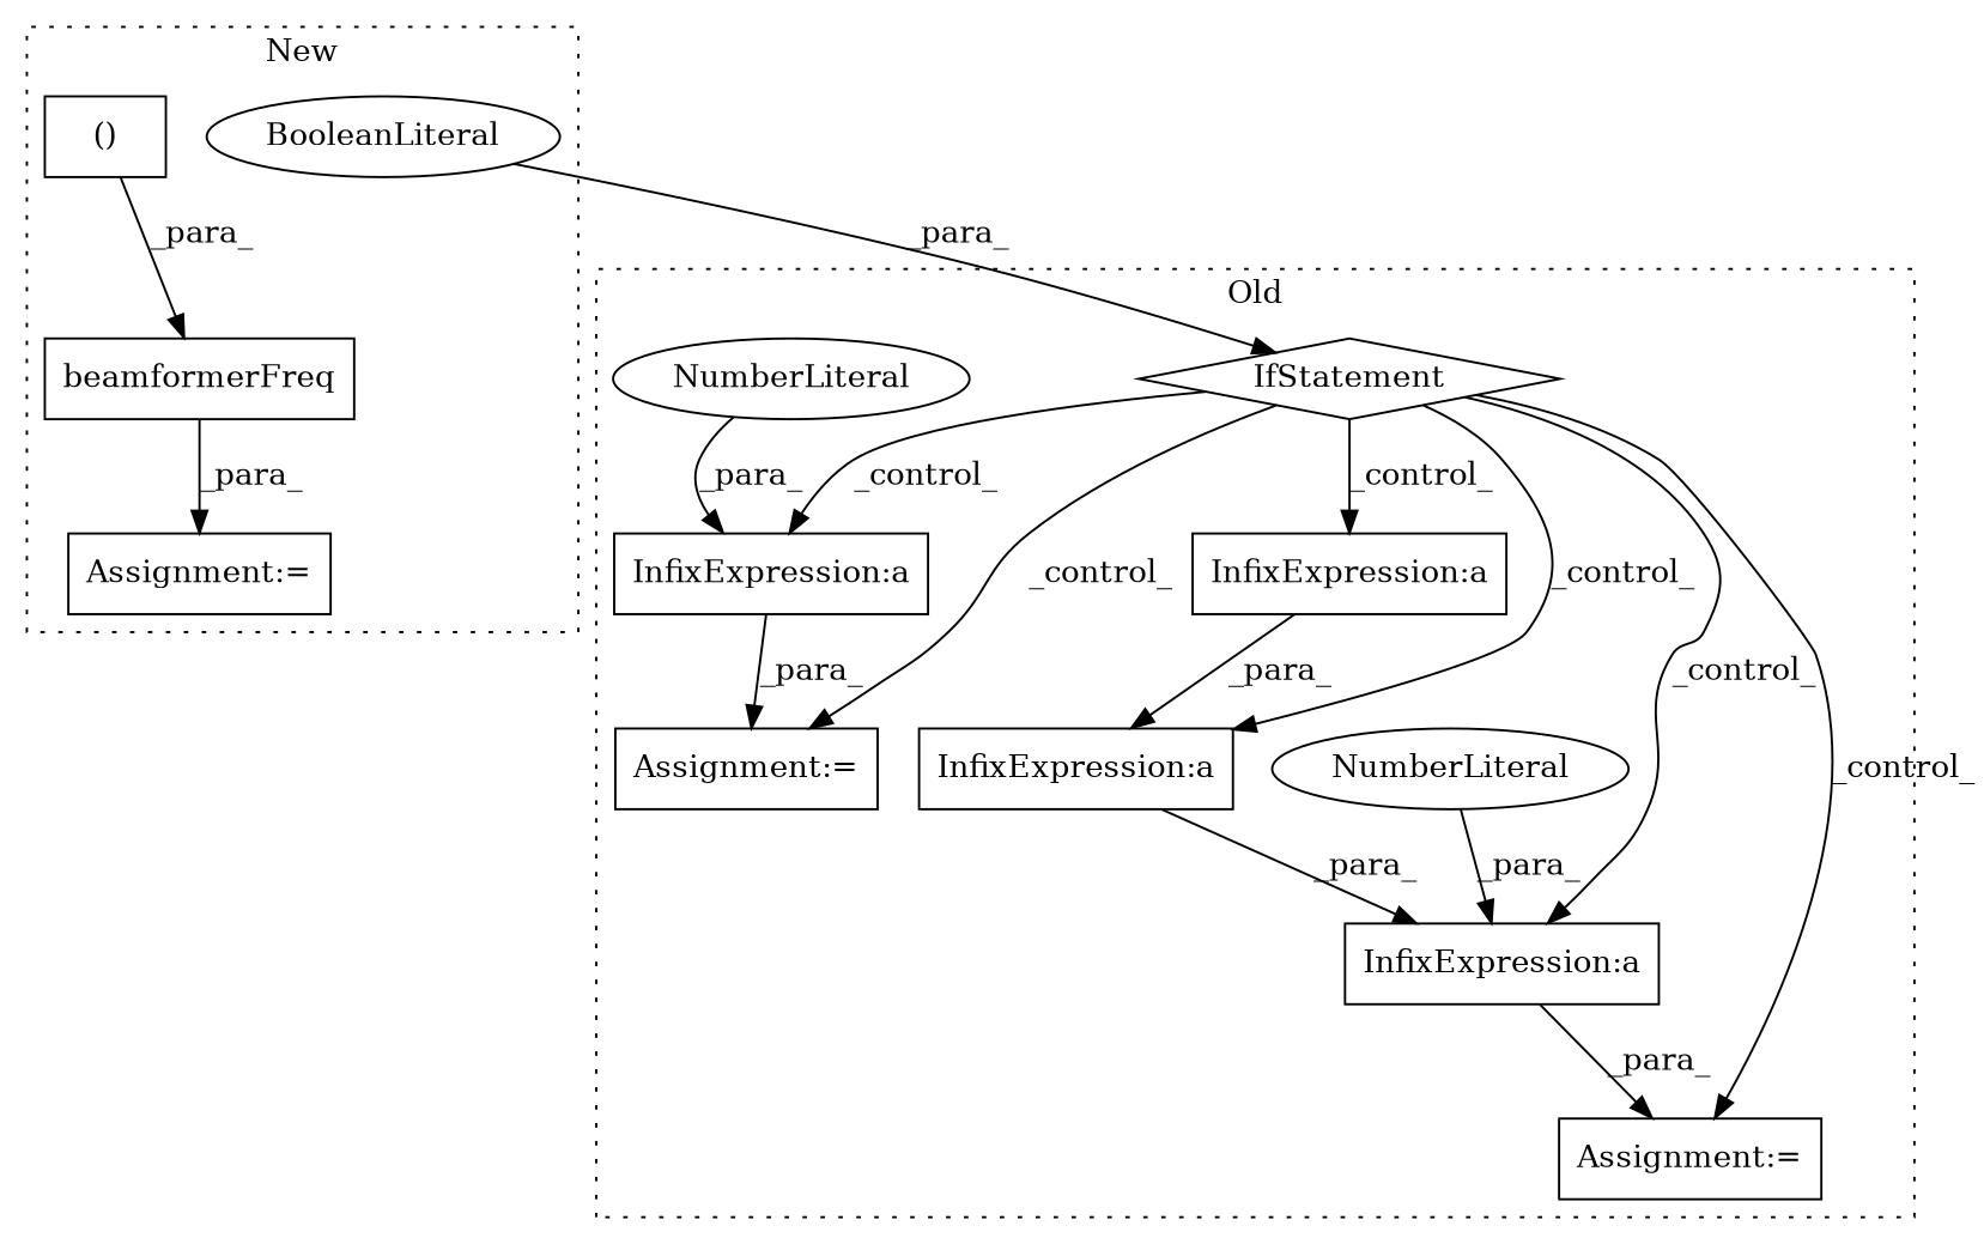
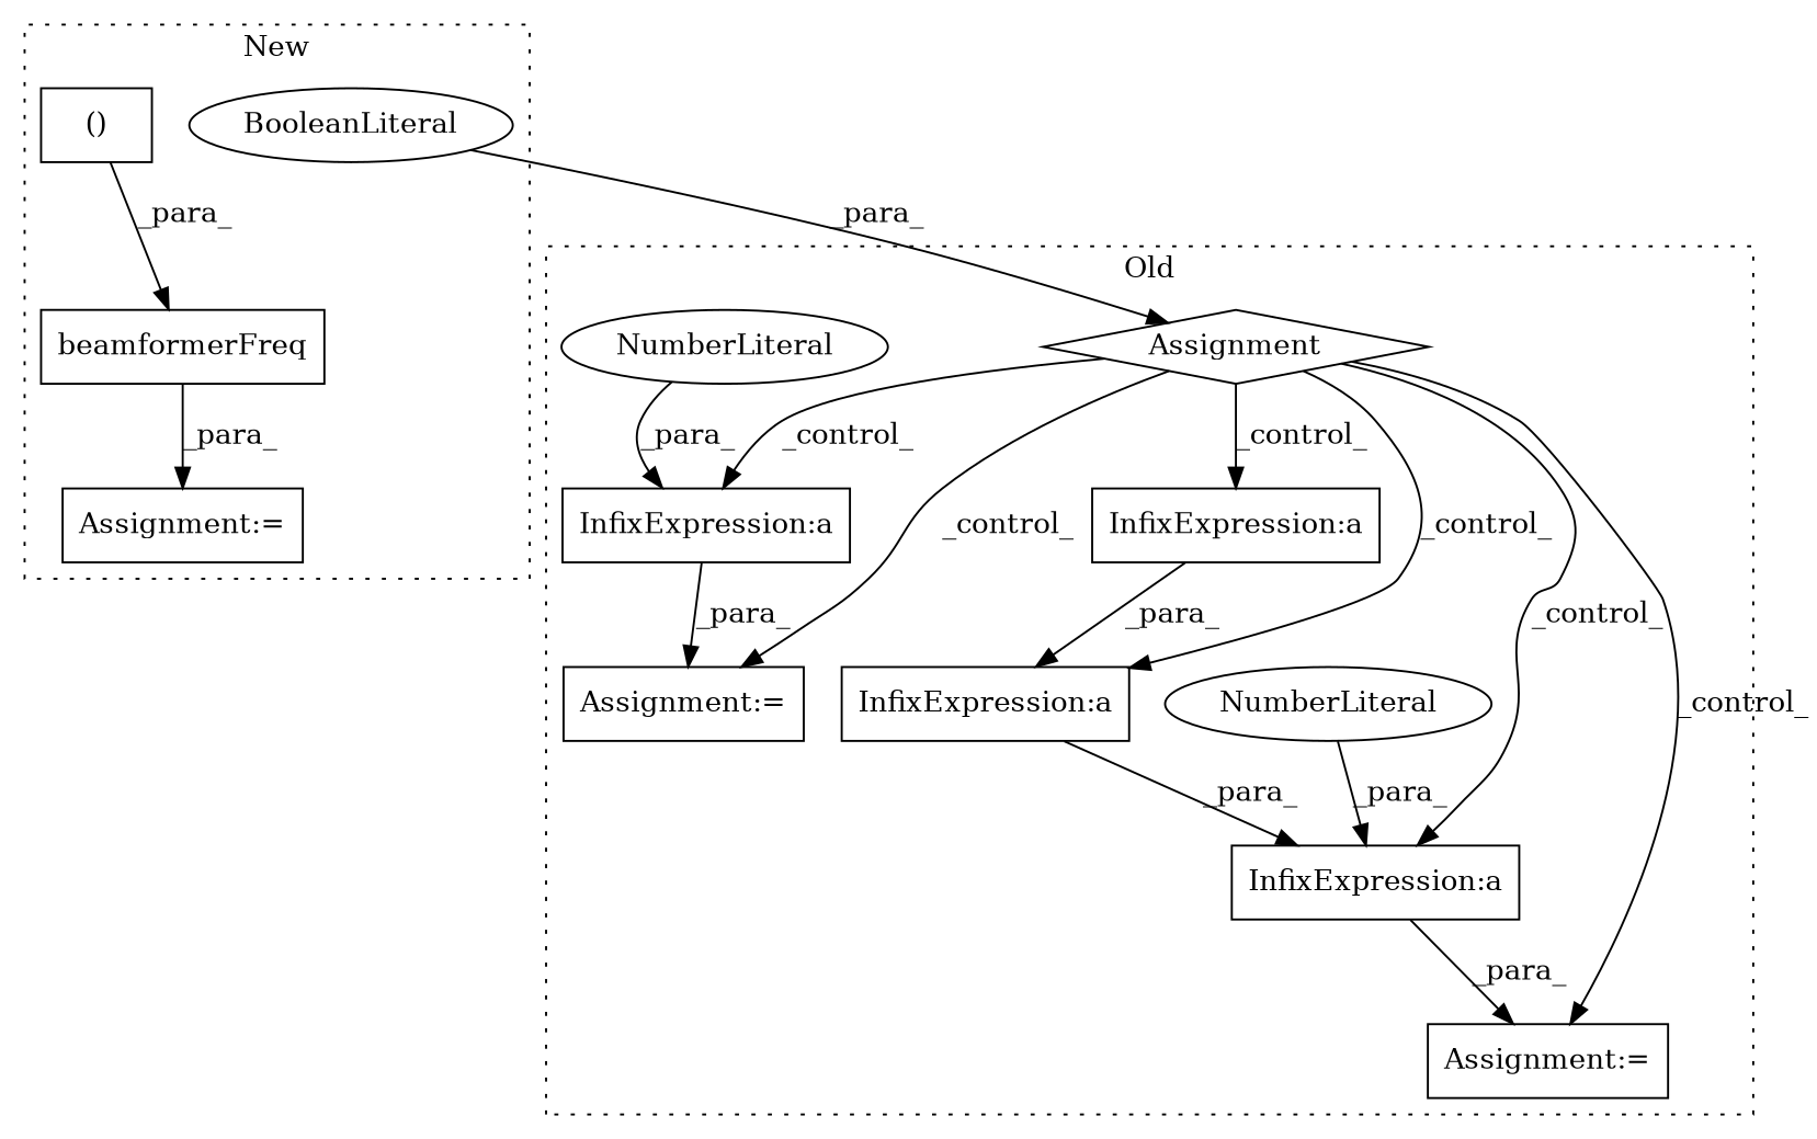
  digraph {
    node [a=27 l=3 shape=box]
-   n1 [a=25 l="4,2" label=IfStatement s="9924,9939" shape=diamond]
+   n1 [a=25 l="4,2" label=Assignment s="9924,9939" shape=diamond]
    n2 [label="InfixExpression:a" s=9978]
    n3 [label="InfixExpression:a" s=10056]
    n4 [label="InfixExpression:a" s=9968]
    n5 [label="InfixExpression:a" s=9987]
    n6 [a=34 label=NumberLiteral s=10053 shape=ellipse]
    n7 [a=34 label=NumberLiteral s=9965 shape=ellipse]
    n8 [a=7 l=1 label="Assignment:=" s=9959]
    n9 [a=7 l=1 label="Assignment:=" s=10051]
    n10 [a=32 l="15,2" label=beamformerFreq s="10440,10574"]
    n11 [a=106 l=72 label="()" s=10502]
    n12 [a=9 l=5 label=BooleanLiteral s=10455 shape=ellipse]
    n13 [a=7 l=2 label="Assignment:=" s=10438]
    subgraph cluster_1 {
      label=Old
      style=dotted
      n1
      n2
      n3
      n4
      n5
      n6
      n7
      n8
      n9
    }
    subgraph cluster_2 {
      label=New
      style=dotted
      n10
      n11
      n12
      n13
    }
    n1 -> n2 [label=_control_]
    n1 -> n3 [label=_control_]
    n1 -> n4 [label=_control_]
    n1 -> n5 [label=_control_]
    n1 -> n8 [label=_control_]
    n1 -> n9 [label=_control_]
    n2 -> n5 [label=_para_]
    n3 -> n9 [label=_para_]
    n4 -> n8 [label=_para_]
    n5 -> n4 [label=_para_]
    n6 -> n3 [label=_para_]
    n7 -> n4 [label=_para_]
    n10 -> n13 [label=_para_]
    n11 -> n10 [label=_para_]
    n12 -> n1 [label=_para_]
  }
